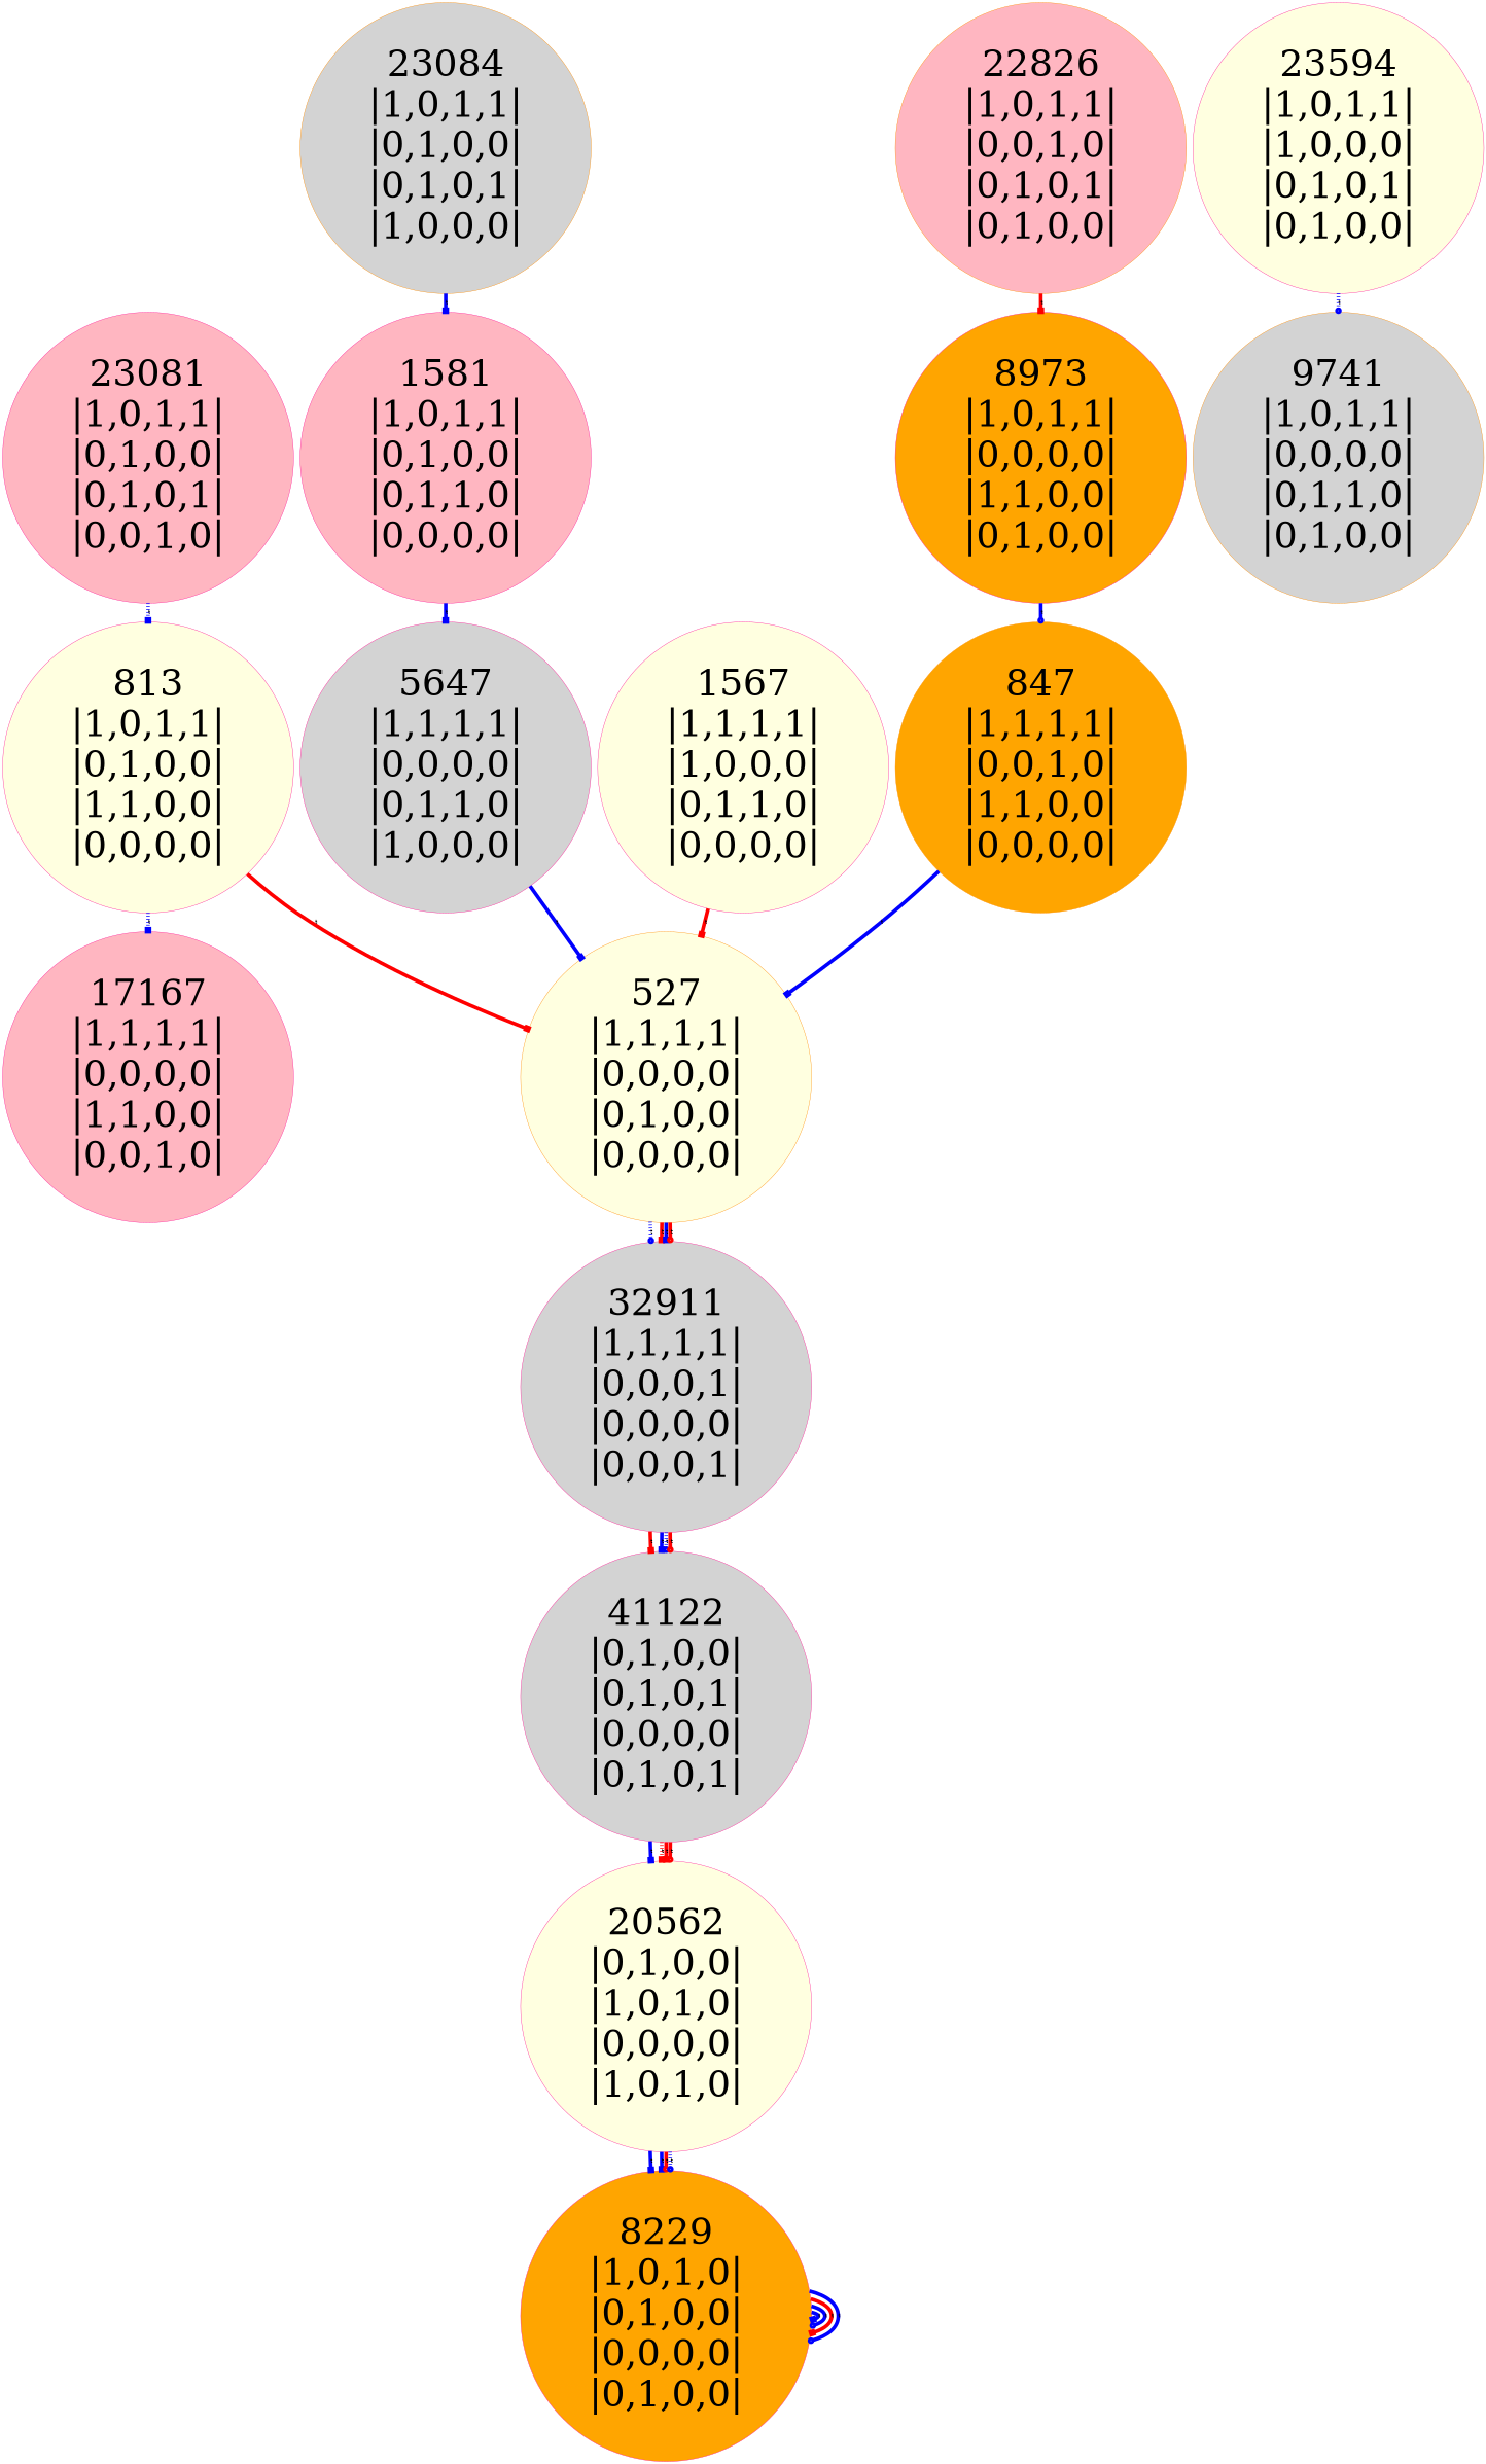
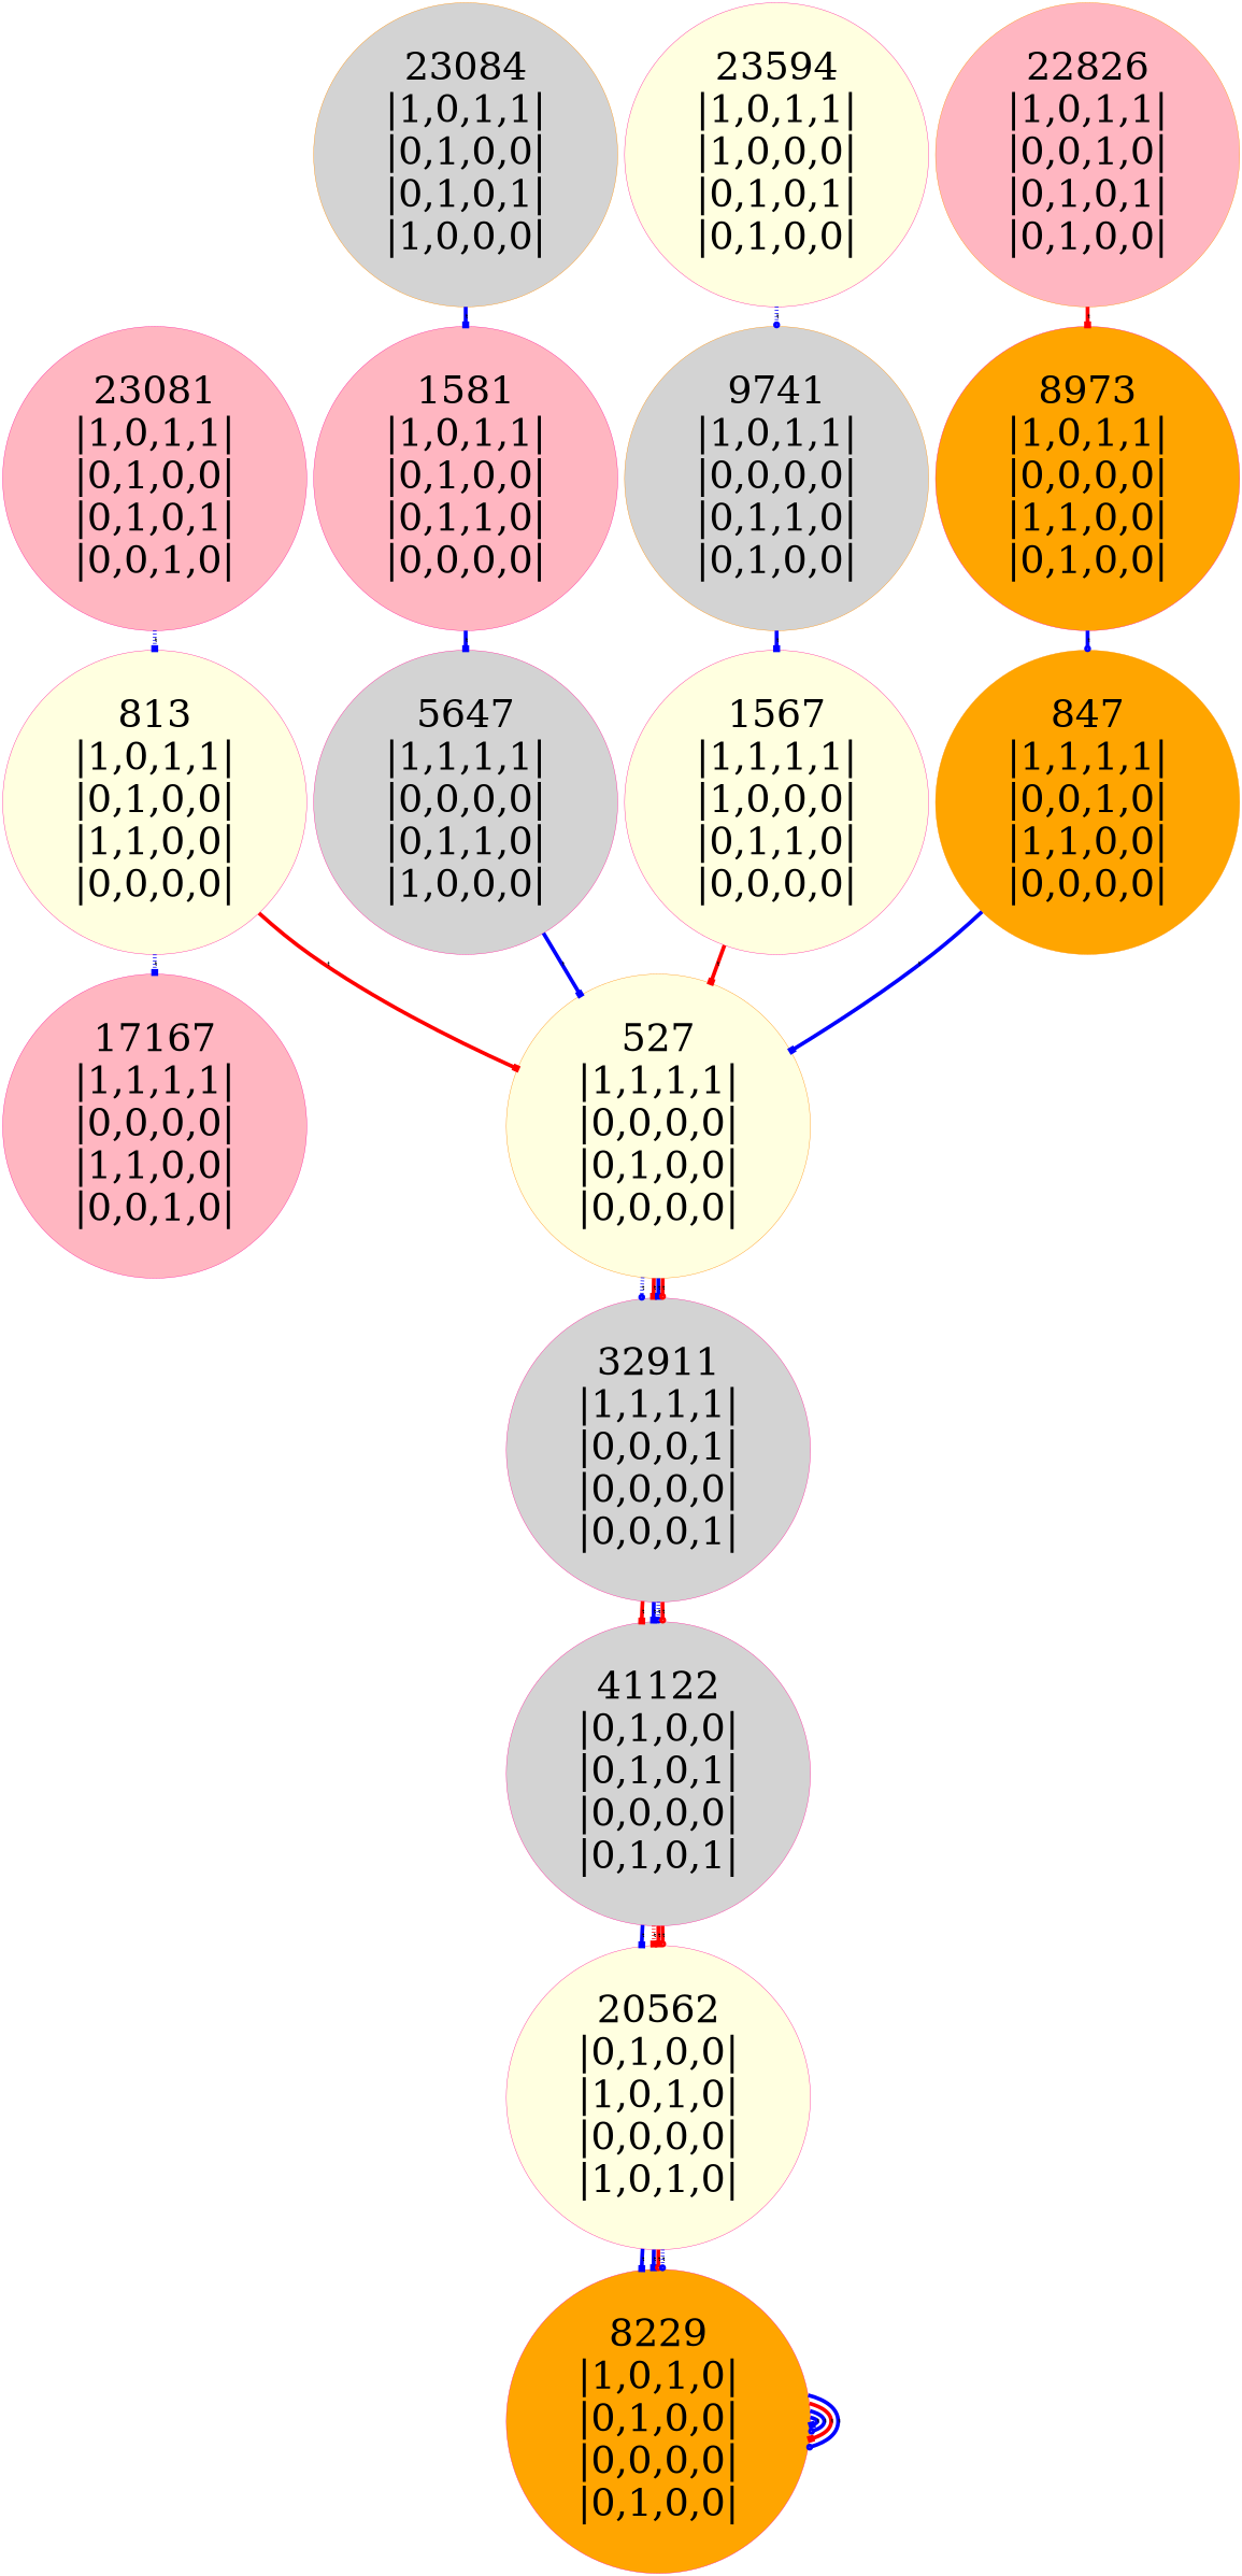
  digraph {
    node [color=deeppink fillcolor=lightyellow fontsize=100 shape=circle style=filled]
    edge [arrowhead=box arrowsize=1 color=blue penwidth=10 style=solid]
    "22826\n|1,0,1,1|\n|0,0,1,0|\n|0,1,0,1|\n|0,1,0,0|" [color=darkorange fillcolor=lightpink height=5.12 width=0.12]
    "8973\n|1,0,1,1|\n|0,0,0,0|\n|1,1,0,0|\n|0,1,0,0|" [fillcolor=orange height=5.12 width=0.12]
    "847\n|1,1,1,1|\n|0,0,1,0|\n|1,1,0,0|\n|0,0,0,0|" [color=darkorange fillcolor=orange height=5.12 width=0.12]
    "527\n|1,1,1,1|\n|0,0,0,0|\n|0,1,0,0|\n|0,0,0,0|" [color=darkorange height=5.12 width=0.12]
    "32911\n|1,1,1,1|\n|0,0,0,1|\n|0,0,0,0|\n|0,0,0,1|" [fillcolor=lightgrey height=5.12 width=0.12]
    "41122\n|0,1,0,0|\n|0,1,0,1|\n|0,0,0,0|\n|0,1,0,1|" [fillcolor=lightgrey height=5.12 width=0.12]
    "20562\n|0,1,0,0|\n|1,0,1,0|\n|0,0,0,0|\n|1,0,1,0|" [height=5.12 width=0.12]
    "8229\n|1,0,1,0|\n|0,1,0,0|\n|0,0,0,0|\n|0,1,0,0|" [fillcolor=orange height=5.12 width=0.12]
    "23081\n|1,0,1,1|\n|0,1,0,0|\n|0,1,0,1|\n|0,0,1,0|" [fillcolor=lightpink height=5.12 width=0.12]
    "813\n|1,0,1,1|\n|0,1,0,0|\n|1,1,0,0|\n|0,0,0,0|" [height=5.12 width=0.12]
    "17167\n|1,1,1,1|\n|0,0,0,0|\n|1,1,0,0|\n|0,0,1,0|" [fillcolor=lightpink height=5.12 width=0.12]
    "23084\n|1,0,1,1|\n|0,1,0,0|\n|0,1,0,1|\n|1,0,0,0|" [color=darkorange fillcolor=lightgrey height=5.12 width=0.12]
    "1581\n|1,0,1,1|\n|0,1,0,0|\n|0,1,1,0|\n|0,0,0,0|" [fillcolor=lightpink height=5.12 width=0.12]
    "5647\n|1,1,1,1|\n|0,0,0,0|\n|0,1,1,0|\n|1,0,0,0|" [fillcolor=lightgrey height=5.12 width=0.12]
    "23594\n|1,0,1,1|\n|1,0,0,0|\n|0,1,0,1|\n|0,1,0,0|" [height=5.12 width=0.12]
    "9741\n|1,0,1,1|\n|0,0,0,0|\n|0,1,1,0|\n|0,1,0,0|" [color=darkorange fillcolor=lightgrey height=5.12 width=0.12]
    "1567\n|1,1,1,1|\n|1,0,0,0|\n|0,1,1,0|\n|0,0,0,0|" [height=5.12 width=0.12]
    "22826\n|1,0,1,1|\n|0,0,1,0|\n|0,1,0,1|\n|0,1,0,0|" -> "8973\n|1,0,1,1|\n|0,0,0,0|\n|1,1,0,0|\n|0,1,0,0|" [color=red label=t]
    "8973\n|1,0,1,1|\n|0,0,0,0|\n|1,1,0,0|\n|0,1,0,0|" -> "847\n|1,1,1,1|\n|0,0,1,0|\n|1,1,0,0|\n|0,0,0,0|" [arrowhead=odot label=t]
    "847\n|1,1,1,1|\n|0,0,1,0|\n|1,1,0,0|\n|0,0,0,0|" -> "527\n|1,1,1,1|\n|0,0,0,0|\n|0,1,0,0|\n|0,0,0,0|" [label=t style=bold]
    "527\n|1,1,1,1|\n|0,0,0,0|\n|0,1,0,0|\n|0,0,0,0|" -> "32911\n|1,1,1,1|\n|0,0,0,1|\n|0,0,0,0|\n|0,0,0,1|" [arrowhead=odot label=t style=dotted]
    "527\n|1,1,1,1|\n|0,0,0,0|\n|0,1,0,0|\n|0,0,0,0|" -> "32911\n|1,1,1,1|\n|0,0,0,1|\n|0,0,0,0|\n|0,0,0,1|" [color=red label=t]
    "527\n|1,1,1,1|\n|0,0,0,0|\n|0,1,0,0|\n|0,0,0,0|" -> "32911\n|1,1,1,1|\n|0,0,0,1|\n|0,0,0,0|\n|0,0,0,1|" [label=t]
    "527\n|1,1,1,1|\n|0,0,0,0|\n|0,1,0,0|\n|0,0,0,0|" -> "32911\n|1,1,1,1|\n|0,0,0,1|\n|0,0,0,0|\n|0,0,0,1|" [arrowhead=odot color=red label=t]
    "32911\n|1,1,1,1|\n|0,0,0,1|\n|0,0,0,0|\n|0,0,0,1|" -> "41122\n|0,1,0,0|\n|0,1,0,1|\n|0,0,0,0|\n|0,1,0,1|" [color=red label=t]
    "32911\n|1,1,1,1|\n|0,0,0,1|\n|0,0,0,0|\n|0,0,0,1|" -> "41122\n|0,1,0,0|\n|0,1,0,1|\n|0,0,0,0|\n|0,1,0,1|" [label=t]
    "32911\n|1,1,1,1|\n|0,0,0,1|\n|0,0,0,0|\n|0,0,0,1|" -> "41122\n|0,1,0,0|\n|0,1,0,1|\n|0,0,0,0|\n|0,1,0,1|" [arrowhead=odot label=t style=dotted]
    "32911\n|1,1,1,1|\n|0,0,0,1|\n|0,0,0,0|\n|0,0,0,1|" -> "41122\n|0,1,0,0|\n|0,1,0,1|\n|0,0,0,0|\n|0,1,0,1|" [arrowhead=odot color=red label=t style=bold]
    "41122\n|0,1,0,0|\n|0,1,0,1|\n|0,0,0,0|\n|0,1,0,1|" -> "20562\n|0,1,0,0|\n|1,0,1,0|\n|0,0,0,0|\n|1,0,1,0|" [label=t]
    "41122\n|0,1,0,0|\n|0,1,0,1|\n|0,0,0,0|\n|0,1,0,1|" -> "20562\n|0,1,0,0|\n|1,0,1,0|\n|0,0,0,0|\n|1,0,1,0|" [color=red label=t style=dotted]
    "41122\n|0,1,0,0|\n|0,1,0,1|\n|0,0,0,0|\n|0,1,0,1|" -> "20562\n|0,1,0,0|\n|1,0,1,0|\n|0,0,0,0|\n|1,0,1,0|" [color=red label=t]
    "41122\n|0,1,0,0|\n|0,1,0,1|\n|0,0,0,0|\n|0,1,0,1|" -> "20562\n|0,1,0,0|\n|1,0,1,0|\n|0,0,0,0|\n|1,0,1,0|" [arrowhead=odot color=red label=t style=bold]
    "20562\n|0,1,0,0|\n|1,0,1,0|\n|0,0,0,0|\n|1,0,1,0|" -> "8229\n|1,0,1,0|\n|0,1,0,0|\n|0,0,0,0|\n|0,1,0,0|" [label=t]
    "20562\n|0,1,0,0|\n|1,0,1,0|\n|0,0,0,0|\n|1,0,1,0|" -> "8229\n|1,0,1,0|\n|0,1,0,0|\n|0,0,0,0|\n|0,1,0,0|" [label=t style=bold]
    "20562\n|0,1,0,0|\n|1,0,1,0|\n|0,0,0,0|\n|1,0,1,0|" -> "8229\n|1,0,1,0|\n|0,1,0,0|\n|0,0,0,0|\n|0,1,0,0|" [arrowhead=odot color=red label=t]
    "20562\n|0,1,0,0|\n|1,0,1,0|\n|0,0,0,0|\n|1,0,1,0|" -> "8229\n|1,0,1,0|\n|0,1,0,0|\n|0,0,0,0|\n|0,1,0,0|" [arrowhead=odot label=t style=dotted]
    "8229\n|1,0,1,0|\n|0,1,0,0|\n|0,0,0,0|\n|0,1,0,0|" -> "8229\n|1,0,1,0|\n|0,1,0,0|\n|0,0,0,0|\n|0,1,0,0|" [label=t]
    "8229\n|1,0,1,0|\n|0,1,0,0|\n|0,0,0,0|\n|0,1,0,0|" -> "8229\n|1,0,1,0|\n|0,1,0,0|\n|0,0,0,0|\n|0,1,0,0|" [arrowhead=odot label=t style=bold]
    "8229\n|1,0,1,0|\n|0,1,0,0|\n|0,0,0,0|\n|0,1,0,0|" -> "8229\n|1,0,1,0|\n|0,1,0,0|\n|0,0,0,0|\n|0,1,0,0|" [color=red label=t]
    "8229\n|1,0,1,0|\n|0,1,0,0|\n|0,0,0,0|\n|0,1,0,0|" -> "8229\n|1,0,1,0|\n|0,1,0,0|\n|0,0,0,0|\n|0,1,0,0|" [arrowhead=odot label=t style=bold]
    "23081\n|1,0,1,1|\n|0,1,0,0|\n|0,1,0,1|\n|0,0,1,0|" -> "813\n|1,0,1,1|\n|0,1,0,0|\n|1,1,0,0|\n|0,0,0,0|" [label=t style=dotted]
    "813\n|1,0,1,1|\n|0,1,0,0|\n|1,1,0,0|\n|0,0,0,0|" -> "527\n|1,1,1,1|\n|0,0,0,0|\n|0,1,0,0|\n|0,0,0,0|" [color=red label=t style=bold]
    "813\n|1,0,1,1|\n|0,1,0,0|\n|1,1,0,0|\n|0,0,0,0|" -> "17167\n|1,1,1,1|\n|0,0,0,0|\n|1,1,0,0|\n|0,0,1,0|" [label=t style=dotted]
    "23084\n|1,0,1,1|\n|0,1,0,0|\n|0,1,0,1|\n|1,0,0,0|" -> "1581\n|1,0,1,1|\n|0,1,0,0|\n|0,1,1,0|\n|0,0,0,0|" [label=t style=bold]
    "1581\n|1,0,1,1|\n|0,1,0,0|\n|0,1,1,0|\n|0,0,0,0|" -> "5647\n|1,1,1,1|\n|0,0,0,0|\n|0,1,1,0|\n|1,0,0,0|" [label=t style=bold]
    "5647\n|1,1,1,1|\n|0,0,0,0|\n|0,1,1,0|\n|1,0,0,0|" -> "527\n|1,1,1,1|\n|0,0,0,0|\n|0,1,0,0|\n|0,0,0,0|" [label=t]
    "23594\n|1,0,1,1|\n|1,0,0,0|\n|0,1,0,1|\n|0,1,0,0|" -> "9741\n|1,0,1,1|\n|0,0,0,0|\n|0,1,1,0|\n|0,1,0,0|" [arrowhead=odot label=t style=dotted]
+   "9741\n|1,0,1,1|\n|0,0,0,0|\n|0,1,1,0|\n|0,1,0,0|" -> "1567\n|1,1,1,1|\n|1,0,0,0|\n|0,1,1,0|\n|0,0,0,0|" [label=t]
    "1567\n|1,1,1,1|\n|1,0,0,0|\n|0,1,1,0|\n|0,0,0,0|" -> "527\n|1,1,1,1|\n|0,0,0,0|\n|0,1,0,0|\n|0,0,0,0|" [color=red label=t]
  }
